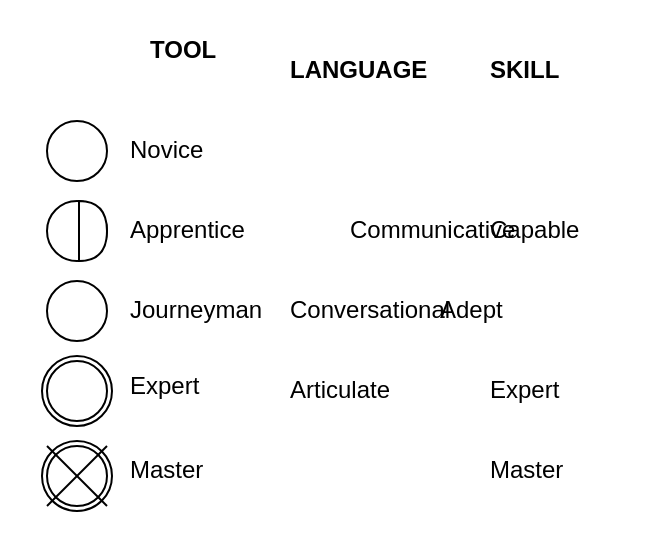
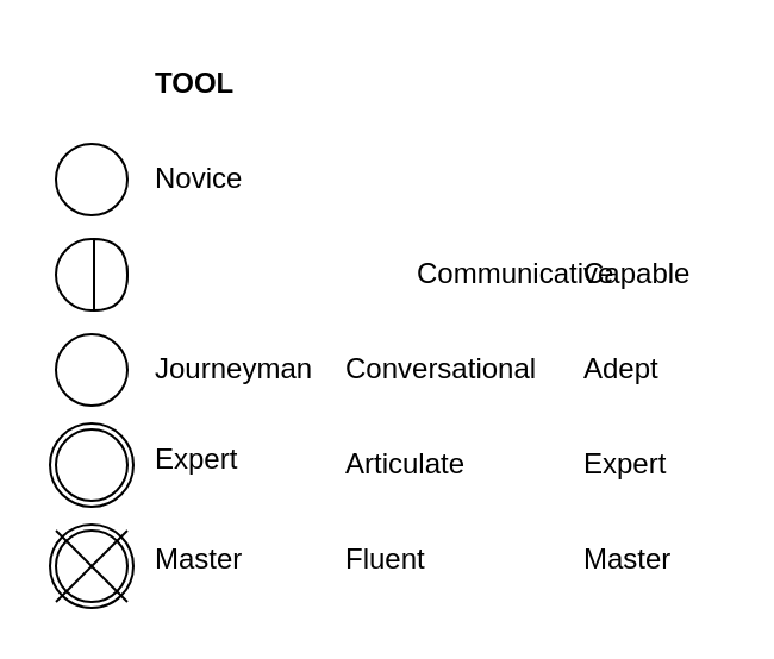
  <mxCell id="0" />
  <mxCell id="1" parent="0" />
  <mxCell id="2" value="" style="ellipse;whiteSpace=wrap;html=1;aspect=fixed;fillColor=none;" vertex="1" parent="1"><mxGeometry x="23" y="60" width="30" height="30" as="geometry" /></mxCell>
  <mxCell id="3" value="" style="ellipse;whiteSpace=wrap;html=1;aspect=fixed;fillColor=none;" vertex="1" parent="1"><mxGeometry x="23" y="100" width="30" height="30" as="geometry" /></mxCell>
  <mxCell id="4" value="" style="ellipse;whiteSpace=wrap;html=1;aspect=fixed;fillColor=#FFFFFF;" vertex="1" parent="1"><mxGeometry x="23" y="140" width="30" height="30" as="geometry" /></mxCell>
  <mxCell id="5" value="" style="ellipse;whiteSpace=wrap;html=1;aspect=fixed;fillColor=none;" vertex="1" parent="1"><mxGeometry x="20.5" y="177.5" width="35" height="35" as="geometry" /></mxCell>
  <mxCell id="6" value="" style="shape=or;whiteSpace=wrap;html=1;fillColor=#FFFFFF;" vertex="1" parent="1"><mxGeometry x="39" y="100" width="14" height="30" as="geometry" /></mxCell>
  <mxCell id="7" value="" style="ellipse;whiteSpace=wrap;html=1;aspect=fixed;fillColor=#FFFFFF;" vertex="1" parent="1"><mxGeometry x="23" y="180" width="30" height="30" as="geometry" /></mxCell>
  <mxCell id="8" value="" style="ellipse;whiteSpace=wrap;html=1;aspect=fixed;fillColor=none;" vertex="1" parent="1"><mxGeometry x="20.5" y="220" width="35" height="35" as="geometry" /></mxCell>
  <mxCell id="9" value="" style="ellipse;whiteSpace=wrap;html=1;aspect=fixed;fillColor=#FFFFFF;" vertex="1" parent="1"><mxGeometry x="23" y="222.5" width="30" height="30" as="geometry" /></mxCell>
  <mxCell id="10" value="" style="endArrow=none;html=1;rounded=0;" edge="1" parent="1"><mxGeometry width="50" height="50" relative="1" as="geometry"><mxPoint x="23" y="252.5" as="sourcePoint" /><mxPoint x="53" y="222.5" as="targetPoint" /></mxGeometry></mxCell>
  <mxCell id="11" value="" style="endArrow=none;html=1;rounded=0;" edge="1" parent="1"><mxGeometry width="50" height="50" relative="1" as="geometry"><mxPoint x="23" y="222.5" as="sourcePoint" /><mxPoint x="53" y="252.5" as="targetPoint" /></mxGeometry></mxCell>
  <mxCell id="12" value="Novice" style="text;html=1;strokeColor=none;fillColor=none;align=left;verticalAlign=middle;whiteSpace=wrap;rounded=0;" vertex="1" parent="1"><mxGeometry x="63" y="60" width="60" height="30" as="geometry" /></mxCell>
- <mxCell id="13" value="Apprentice" style="text;html=1;strokeColor=none;fillColor=none;align=left;verticalAlign=middle;whiteSpace=wrap;rounded=0;" vertex="1" parent="1"><mxGeometry x="63" y="100" width="60" height="30" as="geometry" /></mxCell>
  <mxCell id="14" value="Journeyman&amp;nbsp;" style="text;html=1;strokeColor=none;fillColor=none;align=left;verticalAlign=middle;whiteSpace=wrap;rounded=0;" vertex="1" parent="1"><mxGeometry x="63" y="140" width="60" height="30" as="geometry" /></mxCell>
  <mxCell id="15" value="Expert" style="text;html=1;strokeColor=none;fillColor=none;align=left;verticalAlign=middle;whiteSpace=wrap;rounded=0;" vertex="1" parent="1"><mxGeometry x="63" y="177.5" width="60" height="30" as="geometry" /></mxCell>
  <mxCell id="16" value="Master" style="text;html=1;strokeColor=none;fillColor=none;align=left;verticalAlign=middle;whiteSpace=wrap;rounded=0;" vertex="1" parent="1"><mxGeometry x="63" y="220" width="60" height="30" as="geometry" /></mxCell>
- <mxCell id="17" value="&lt;span&gt;TOOL&lt;/span&gt;" style="text;html=1;strokeColor=none;fillColor=none;align=left;verticalAlign=middle;whiteSpace=wrap;rounded=0;fontStyle=1" vertex="1" parent="1"><mxGeometry x="73" y="10" width="60" height="30" as="geometry" /></mxCell>
- <mxCell id="18" value="&lt;span&gt;LANGUAGE&lt;/span&gt;" style="text;html=1;strokeColor=none;fillColor=none;align=left;verticalAlign=middle;whiteSpace=wrap;rounded=0;fontStyle=1" vertex="1" parent="1"><mxGeometry x="143" y="20" width="60" height="30" as="geometry" /></mxCell>
+ <mxCell id="17" value="&lt;span&gt;TOOL&lt;/span&gt;" style="text;html=1;strokeColor=none;fillColor=none;align=left;verticalAlign=middle;whiteSpace=wrap;rounded=0;fontStyle=1" vertex="1" parent="1"><mxGeometry x="63" y="20" width="60" height="30" as="geometry" /></mxCell>
+ <mxCell id="19" value="Fluent" style="text;html=1;strokeColor=none;fillColor=none;align=left;verticalAlign=middle;whiteSpace=wrap;rounded=0;" vertex="1" parent="1"><mxGeometry x="143" y="220" width="60" height="30" as="geometry" /></mxCell>
  <mxCell id="20" value="Articulate" style="text;html=1;strokeColor=none;fillColor=none;align=left;verticalAlign=middle;whiteSpace=wrap;rounded=0;" vertex="1" parent="1"><mxGeometry x="143" y="180" width="60" height="30" as="geometry" /></mxCell>
  <mxCell id="21" value="Conversational" style="text;html=1;strokeColor=none;fillColor=none;align=left;verticalAlign=middle;whiteSpace=wrap;rounded=0;" vertex="1" parent="1"><mxGeometry x="143" y="140" width="60" height="30" as="geometry" /></mxCell>
  <mxCell id="22" value="Communicative&amp;nbsp;" style="text;html=1;strokeColor=none;fillColor=none;align=left;verticalAlign=middle;whiteSpace=wrap;rounded=0;" vertex="1" parent="1"><mxGeometry x="173" y="100" width="60" height="30" as="geometry" /></mxCell>
  <mxCell id="23" value="&lt;p style=&quot;margin: 0px; font-variant-numeric: normal; font-variant-east-asian: normal; font-stretch: normal; font-size: 13px; line-height: normal; font-family: &amp;quot;Helvetica Neue&amp;quot;;&quot; class=&quot;p1&quot;&gt;&lt;font color=&quot;#ffffff&quot;&gt;Neophyte&lt;/font&gt;&lt;/p&gt;" style="text;html=1;strokeColor=none;fillColor=none;align=left;verticalAlign=middle;whiteSpace=wrap;rounded=0;" vertex="1" parent="1"><mxGeometry x="143" y="60" width="60" height="30" as="geometry" /></mxCell>
- <mxCell id="24" value="&lt;span&gt;SKILL&lt;/span&gt;" style="text;html=1;strokeColor=none;fillColor=none;align=left;verticalAlign=middle;whiteSpace=wrap;rounded=0;fontStyle=1" vertex="1" parent="1"><mxGeometry x="243" y="20" width="60" height="30" as="geometry" /></mxCell>
  <mxCell id="25" value="Master" style="text;html=1;strokeColor=none;fillColor=none;align=left;verticalAlign=middle;whiteSpace=wrap;rounded=0;" vertex="1" parent="1"><mxGeometry x="243" y="220" width="60" height="30" as="geometry" /></mxCell>
  <mxCell id="26" value="Expert" style="text;html=1;strokeColor=none;fillColor=none;align=left;verticalAlign=middle;whiteSpace=wrap;rounded=0;" vertex="1" parent="1"><mxGeometry x="243" y="180" width="60" height="30" as="geometry" /></mxCell>
- <mxCell id="27" value="Adept" style="text;html=1;strokeColor=none;fillColor=none;align=left;verticalAlign=middle;whiteSpace=wrap;rounded=0;" vertex="1" parent="1"><mxGeometry x="218" y="140" width="60" height="30" as="geometry" /></mxCell>
+ <mxCell id="27" value="Adept" style="text;html=1;strokeColor=none;fillColor=none;align=left;verticalAlign=middle;whiteSpace=wrap;rounded=0;" vertex="1" parent="1"><mxGeometry x="243" y="140" width="60" height="30" as="geometry" /></mxCell>
  <mxCell id="28" value="Capable" style="text;html=1;strokeColor=none;fillColor=none;align=left;verticalAlign=middle;whiteSpace=wrap;rounded=0;" vertex="1" parent="1"><mxGeometry x="243" y="100" width="60" height="30" as="geometry" /></mxCell>
